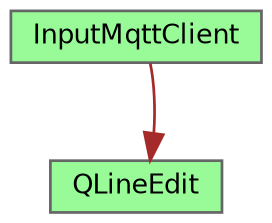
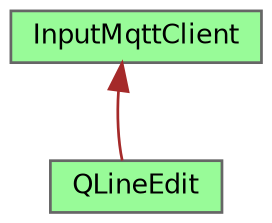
  digraph {
    node [color=gray40 fillcolor=palegreen fontname=Helvetica fontsize=10 shape=box style=filled]
    n1 [fontcolor=black height=0.2 label=InputMqttClient width=0.4]
    n2 [height=0.2 label=QLineEdit width=0.4]
-   n2 -> n1 [color=brown dir=back fontname=Helvetica fontsize=10 labelfontname=Helvetica labelfontsize=10 style=solid]
+   n1 -> n2 [color=brown dir=back fontname=Helvetica fontsize=10 labelfontname=Helvetica labelfontsize=10 style=solid]
  }
